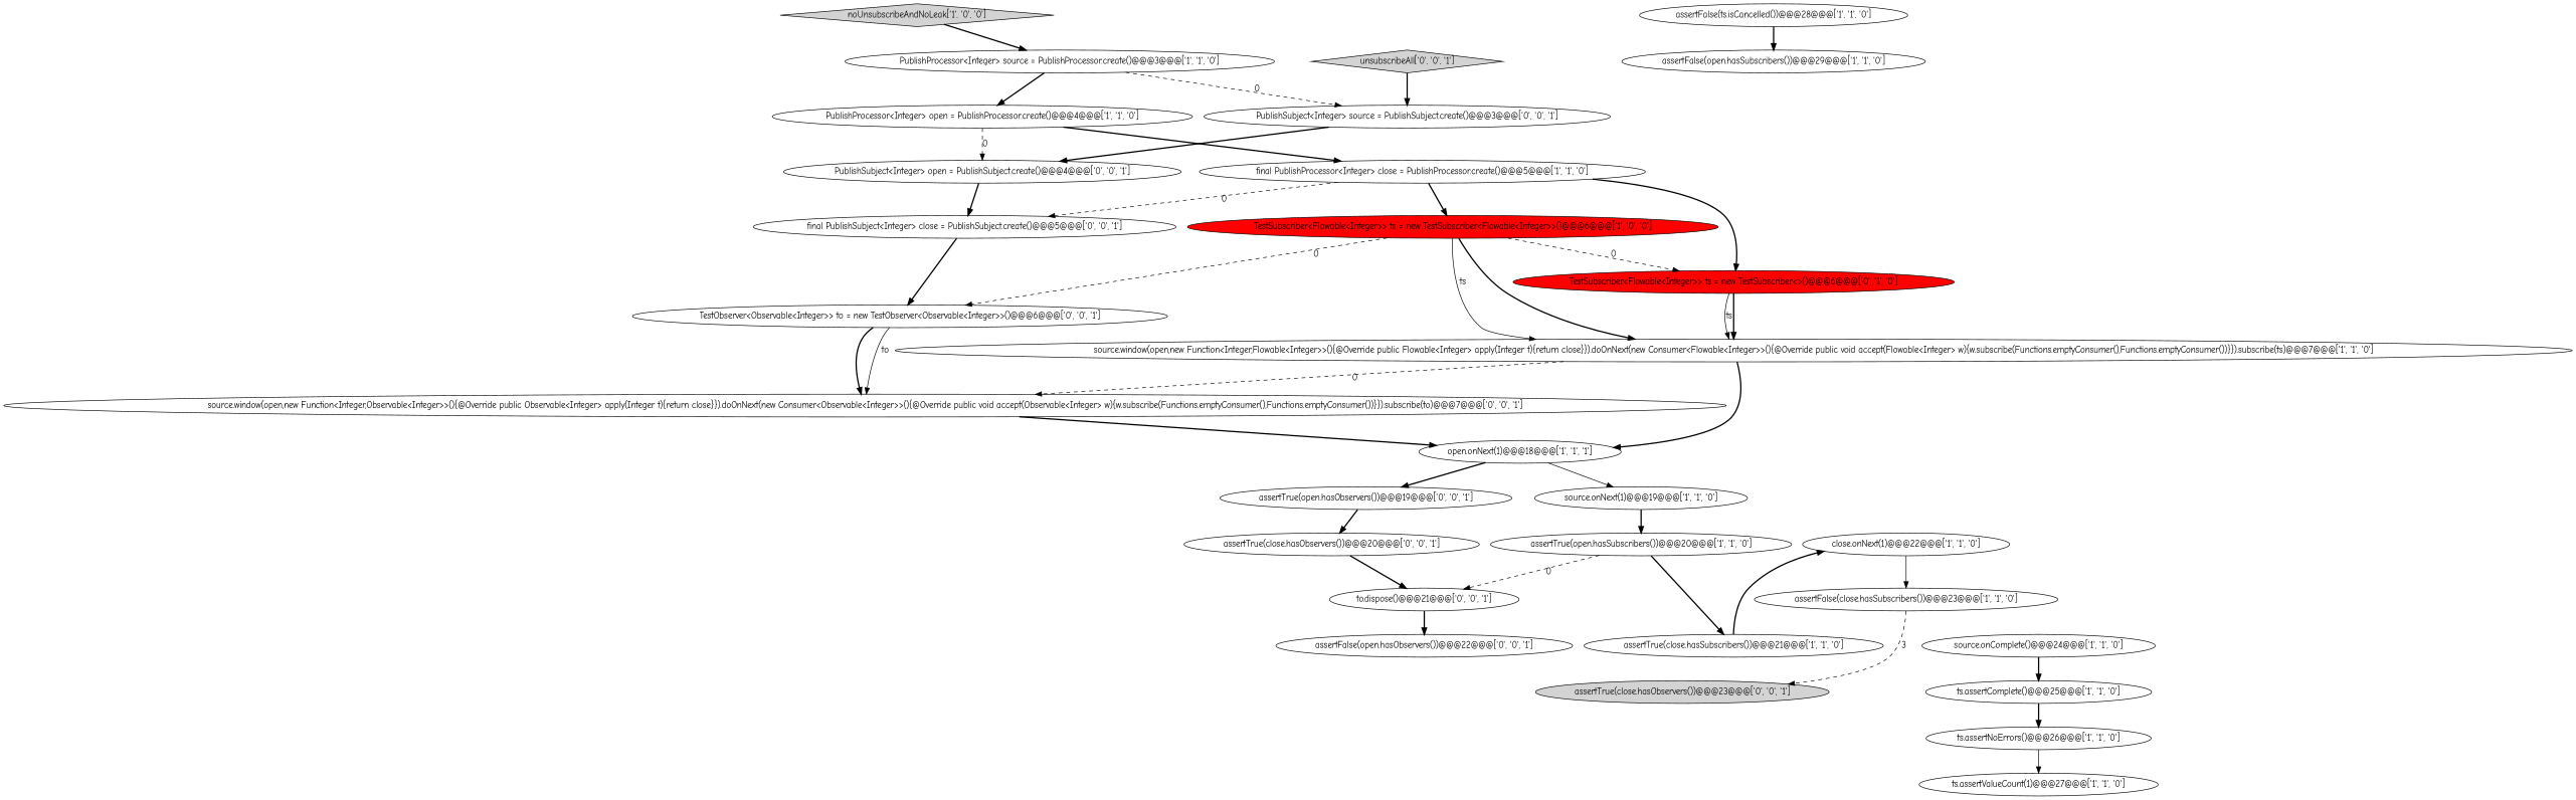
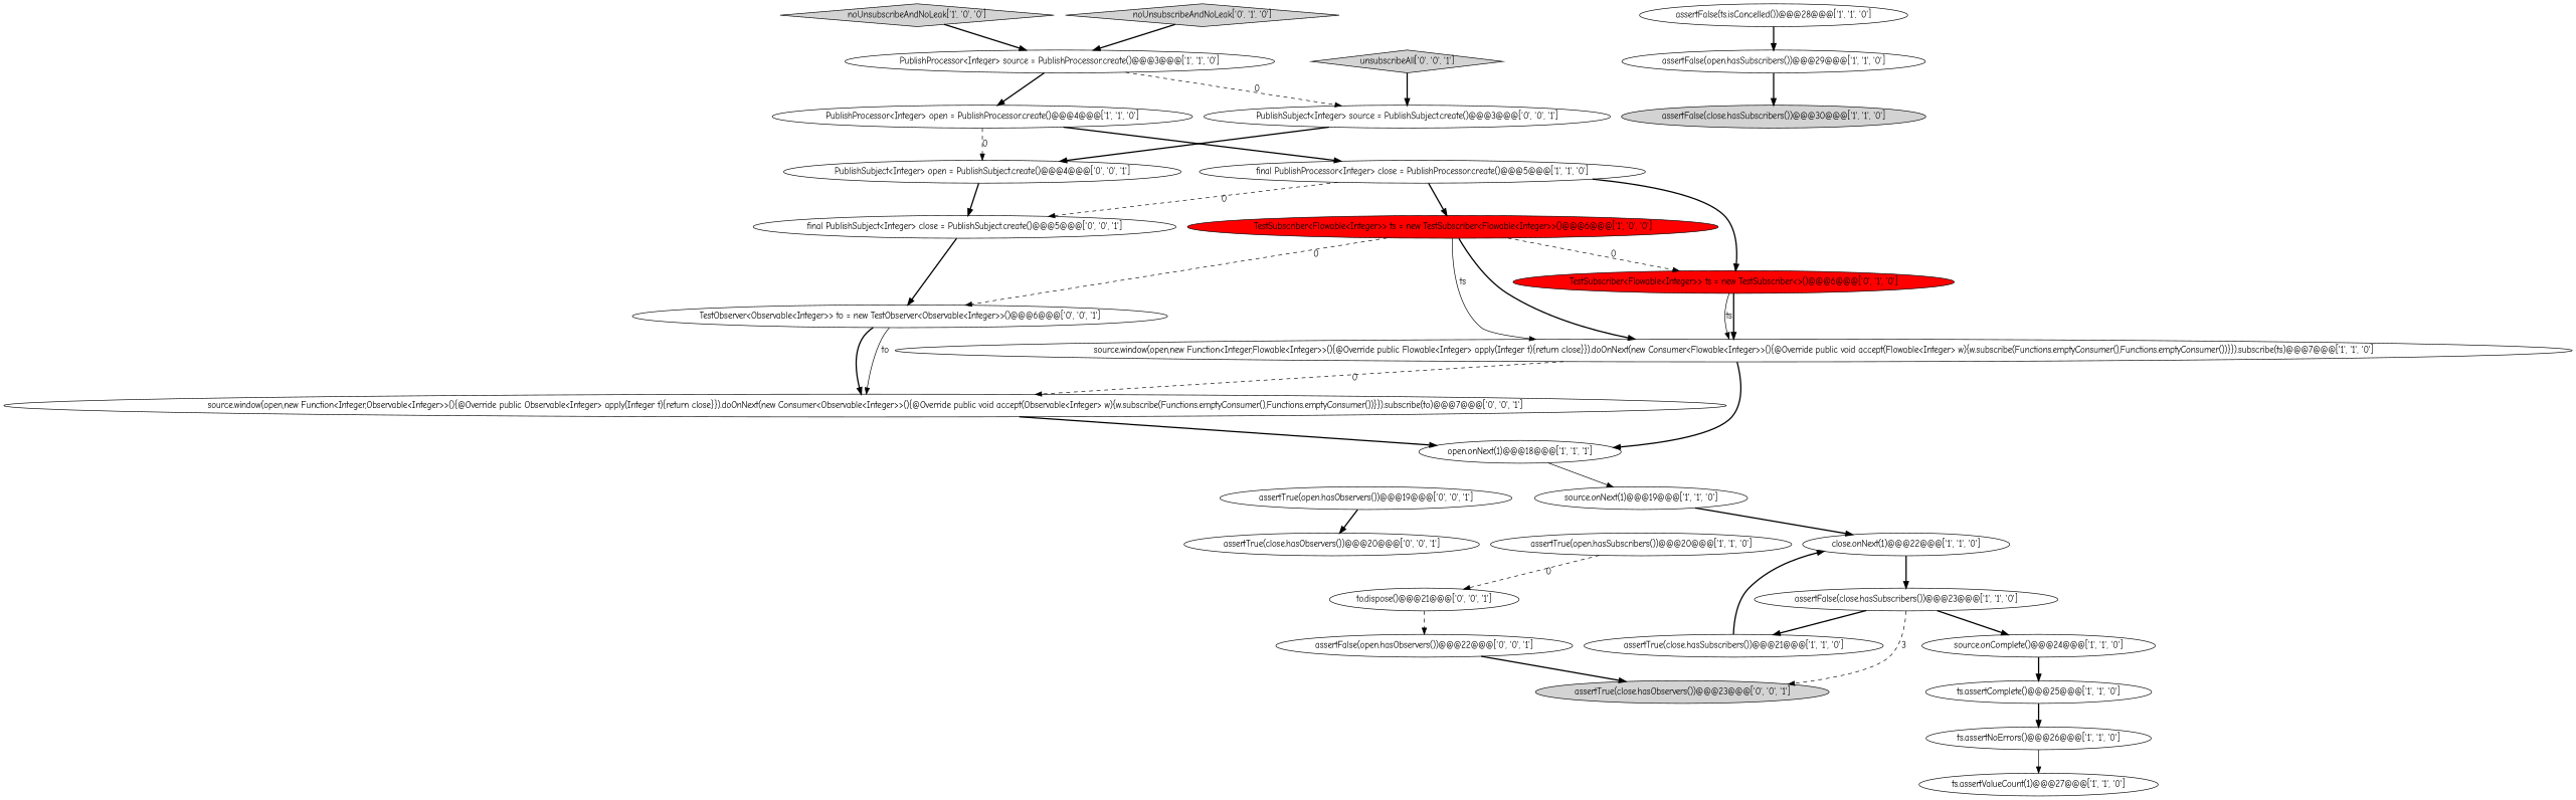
  digraph {
    fontname="Comic Neue"
    node [fillcolor=white fontname="Comic Neue" shape=ellipse style=filled]
    edge [fontname="Comic Neue" style=bold]
    n1 [label="PublishProcessor<Integer> open = PublishProcessor.create()@@@4@@@['1', '1', '0']"]
    n2 [label="final PublishProcessor<Integer> close = PublishProcessor.create()@@@5@@@['1', '1', '0']"]
    n3 [label="PublishSubject<Integer> open = PublishSubject.create()@@@4@@@['0', '0', '1']"]
    n4 [fillcolor=red label="TestSubscriber<Flowable<Integer>> ts = new TestSubscriber<>()@@@6@@@['0', '1', '0']"]
    n5 [label="final PublishSubject<Integer> close = PublishSubject.create()@@@5@@@['0', '0', '1']"]
    n6 [fillcolor=red label="TestSubscriber<Flowable<Integer>> ts = new TestSubscriber<Flowable<Integer>>()@@@6@@@['1', '0', '0']"]
    n7 [label="assertTrue(close.hasSubscribers())@@@21@@@['1', '1', '0']"]
    n8 [label="close.onNext(1)@@@22@@@['1', '1', '0']"]
    n9 [label="assertFalse(close.hasSubscribers())@@@23@@@['1', '1', '0']"]
    n10 [label="source.window(open,new Function<Integer,Flowable<Integer>>(){@Override public Flowable<Integer> apply(Integer t){return close}}).doOnNext(new Consumer<Flowable<Integer>>(){@Override public void accept(Flowable<Integer> w){w.subscribe(Functions.emptyConsumer(),Functions.emptyConsumer())}}).subscribe(ts)@@@7@@@['1', '1', '0']"]
    n11 [label="source.window(open,new Function<Integer,Observable<Integer>>(){@Override public Observable<Integer> apply(Integer t){return close}}).doOnNext(new Consumer<Observable<Integer>>(){@Override public void accept(Observable<Integer> w){w.subscribe(Functions.emptyConsumer(),Functions.emptyConsumer())}}).subscribe(to)@@@7@@@['0', '0', '1']"]
    n12 [label="open.onNext(1)@@@18@@@['1', '1', '1']"]
    n13 [label="TestObserver<Observable<Integer>> to = new TestObserver<Observable<Integer>>()@@@6@@@['0', '0', '1']"]
    n14 [label="assertTrue(open.hasObservers())@@@19@@@['0', '0', '1']"]
    n15 [label="source.onNext(1)@@@19@@@['1', '1', '0']"]
    n16 [label="assertTrue(open.hasSubscribers())@@@20@@@['1', '1', '0']"]
    n17 [label="to.dispose()@@@21@@@['0', '0', '1']"]
    n18 [label="assertTrue(close.hasObservers())@@@20@@@['0', '0', '1']"]
    n19 [label="PublishProcessor<Integer> source = PublishProcessor.create()@@@3@@@['1', '1', '0']"]
    n20 [label="PublishSubject<Integer> source = PublishSubject.create()@@@3@@@['0', '0', '1']"]
    n21 [fillcolor=lightgray label="assertTrue(close.hasObservers())@@@23@@@['0', '0', '1']"]
    n22 [label="source.onComplete()@@@24@@@['1', '1', '0']"]
    n23 [fillcolor=lightgray label="noUnsubscribeAndNoLeak['1', '0', '0']" shape=diamond]
    n24 [label="ts.assertComplete()@@@25@@@['1', '1', '0']"]
    n25 [label="ts.assertNoErrors()@@@26@@@['1', '1', '0']"]
    n26 [label="ts.assertValueCount(1)@@@27@@@['1', '1', '0']"]
    n27 [label="assertFalse(open.hasSubscribers())@@@29@@@['1', '1', '0']"]
+   n28 [fillcolor=lightgray label="assertFalse(close.hasSubscribers())@@@30@@@['1', '1', '0']"]
    n29 [label="assertFalse(ts.isCancelled())@@@28@@@['1', '1', '0']"]
    n30 [fillcolor=lightgray label="unsubscribeAll['0', '0', '1']" shape=diamond]
    n31 [label="assertFalse(open.hasObservers())@@@22@@@['0', '0', '1']"]
+   n32 [fillcolor=lightgray label="noUnsubscribeAndNoLeak['0', '1', '0']" shape=diamond]
    n1 -> n2
    n1 -> n3 [label=0 style=dashed]
    n2 -> n4
    n2 -> n5 [label=0 style=dashed]
    n2 -> n6
    n3 -> n5
    n4 -> n10 [label=ts style=solid]
    n4 -> n10
    n5 -> n13
    n6 -> n4 [label=0 style=dashed]
    n6 -> n10 [label=ts style=solid]
    n6 -> n10
    n6 -> n13 [label=0 style=dashed]
    n7 -> n8
-   n8 -> n9 [style=solid]
+   n8 -> n9
    n9 -> n21 [label=3 style=dashed]
+   n9 -> n22
    n10 -> n11 [label=0 style=dashed]
    n10 -> n12
    n11 -> n12
-   n12 -> n14
    n12 -> n15 [style=solid]
    n13 -> n11
    n13 -> n11 [label=to style=solid]
    n14 -> n18
-   n15 -> n16
-   n16 -> n7
+   n15 -> n8
+   n9 -> n7
    n16 -> n17 [label=0 style=dashed]
-   n17 -> n31
-   n18 -> n17
+   n17 -> n31 [style=dashed]
    n19 -> n1
    n19 -> n20 [label=0 style=dashed]
    n20 -> n3
    n22 -> n24
    n23 -> n19
    n24 -> n25
    n25 -> n26 [style=solid]
+   n27 -> n28
    n29 -> n27
    n30 -> n20
+   n31 -> n21
+   n32 -> n19
  }
